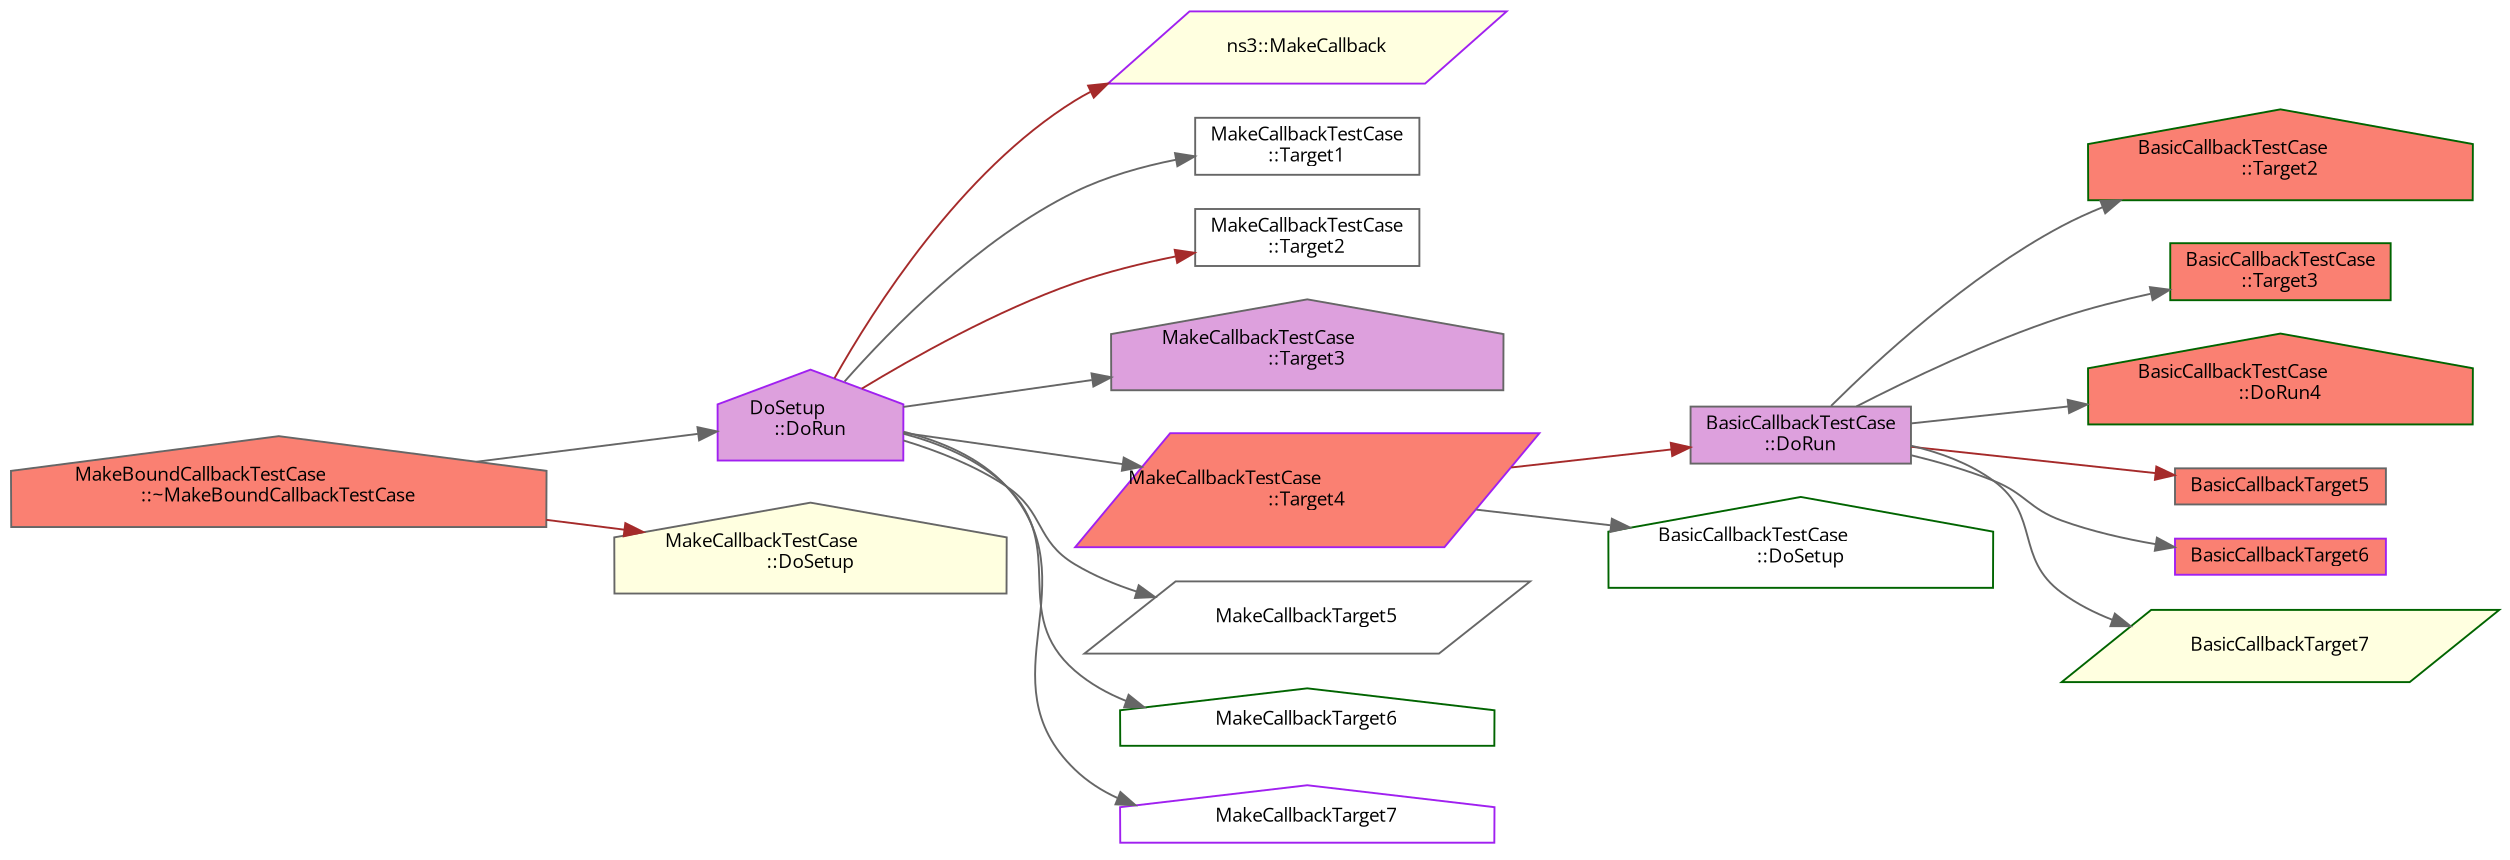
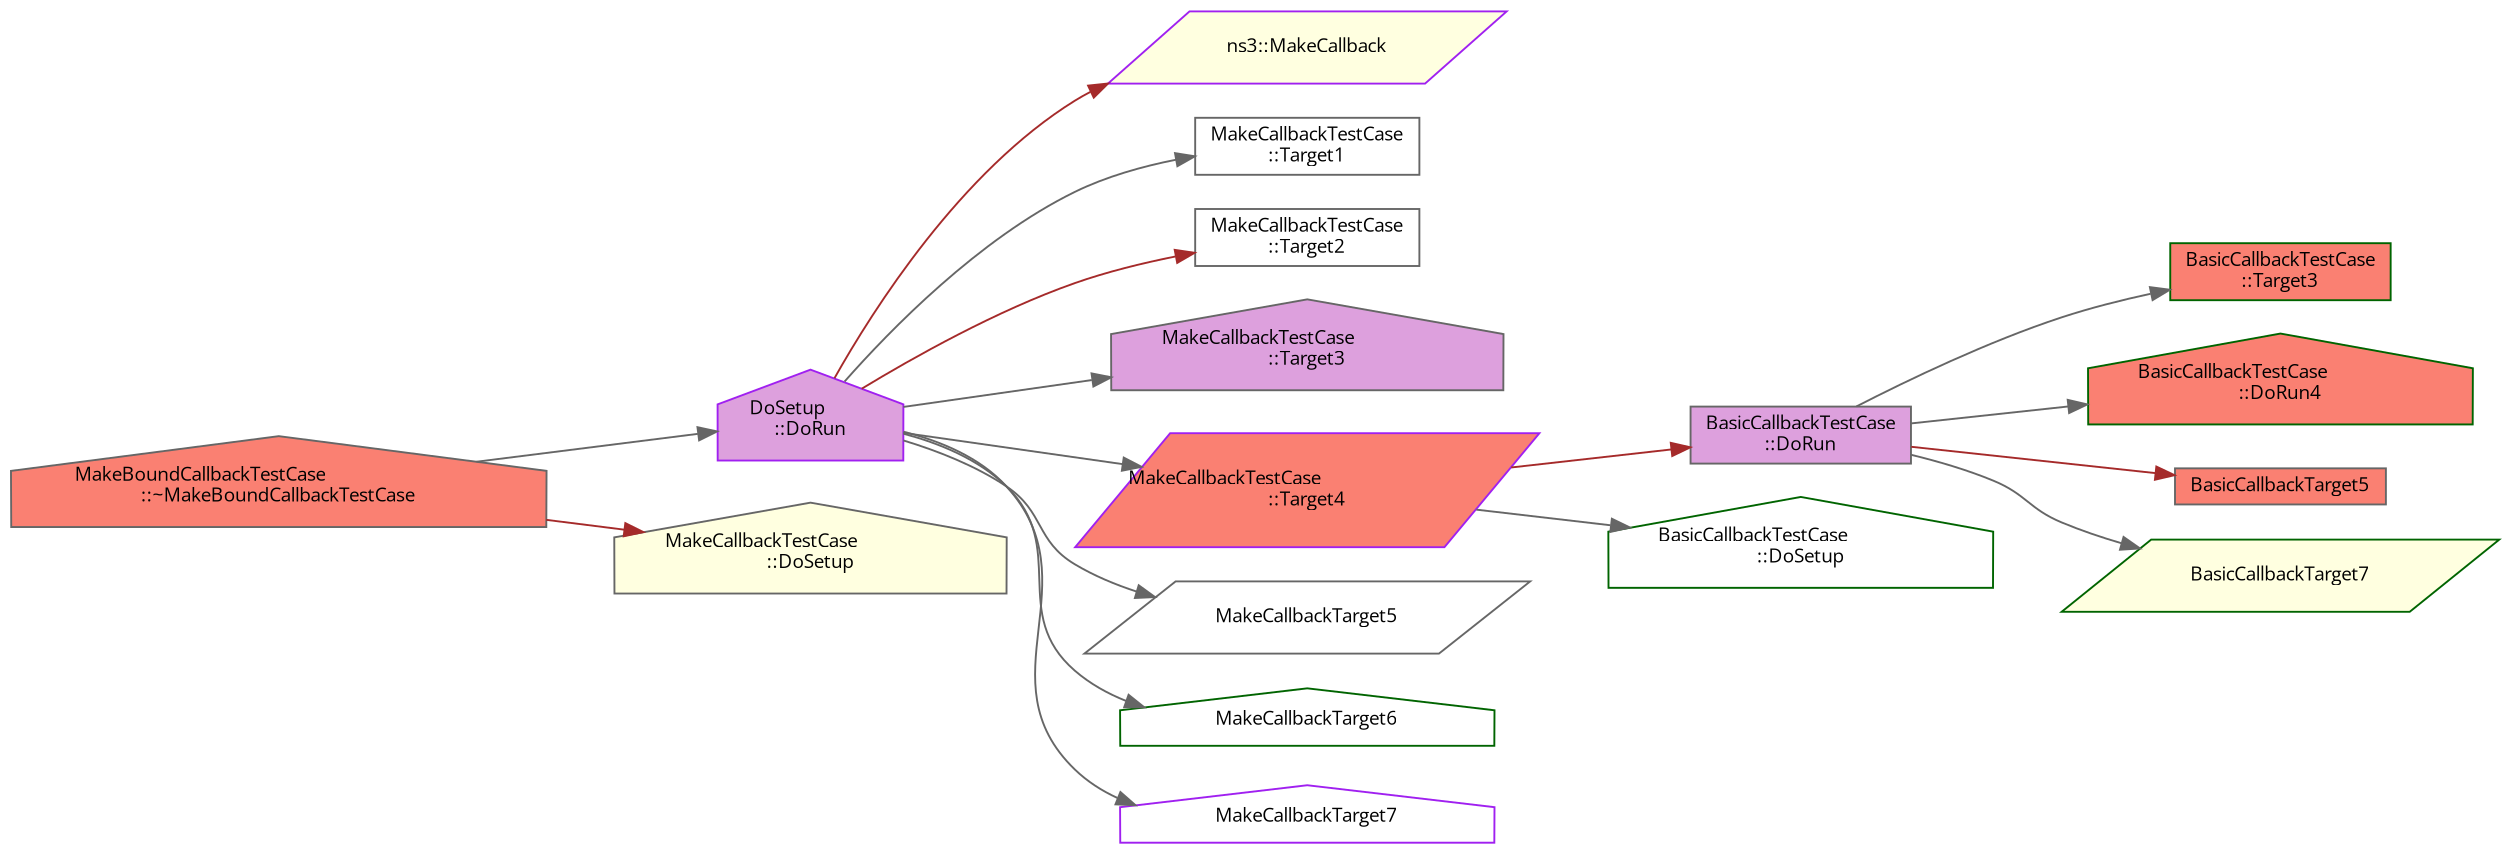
  digraph {
    fontname="Open Sans"
    rankdir=LR
    node [color=gray40 fillcolor=salmon fontname="Open Sans" fontsize=10 shape=house style=filled]
    edge [color=gray40 fontname="Open Sans" fontsize=10 labelfontname=Helvetica labelfontsize=10 style=solid]
    n1 [fontcolor=black height=0.2 label="MakeBoundCallbackTestCase\l::~MakeBoundCallbackTestCase" width=0.4]
    n2 [color=purple fillcolor=plum height=0.2 label="DoSetup\l::DoRun" width=0.4]
    n3 [fillcolor=lightyellow height=0.2 label="MakeCallbackTestCase\l::DoSetup" width=0.4]
    n4 [color=purple fillcolor=lightyellow height=0.2 label="ns3::MakeCallback" shape=parallelogram width=0.4]
    n5 [fillcolor=white height=0.2 label="MakeCallbackTestCase\l::Target1" shape=box width=0.4]
    n6 [fillcolor=white height=0.2 label="MakeCallbackTestCase\l::Target2" shape=box width=0.4]
    n7 [fillcolor=plum height=0.2 label="MakeCallbackTestCase\l::Target3" width=0.4]
    n8 [color=purple height=0.2 label="MakeCallbackTestCase\l::Target4" shape=parallelogram width=0.4]
    n9 [fillcolor=white height=0.2 label=MakeCallbackTarget5 shape=parallelogram width=0.4]
    n10 [color=darkgreen fillcolor=white height=0.2 label=MakeCallbackTarget6 width=0.4]
    n11 [color=purple fillcolor=white height=0.2 label=MakeCallbackTarget7 width=0.4]
    n12 [fillcolor=plum height=0.2 label="BasicCallbackTestCase\l::DoRun" shape=box width=0.4]
    n13 [color=darkgreen fillcolor=white height=0.2 label="BasicCallbackTestCase\l::DoSetup" width=0.4]
-   n14 [color=darkgreen height=0.2 label="BasicCallbackTestCase\l::Target2" width=0.4]
    n15 [color=darkgreen height=0.2 label="BasicCallbackTestCase\l::Target3" shape=box width=0.4]
    n16 [color=darkgreen height=0.2 label="BasicCallbackTestCase\l::DoRun4" width=0.4]
    n17 [height=0.2 label=BasicCallbackTarget5 shape=box width=0.4]
-   n18 [color=purple height=0.2 label=BasicCallbackTarget6 shape=box width=0.4]
    n19 [color=darkgreen fillcolor=lightyellow height=0.2 label=BasicCallbackTarget7 shape=parallelogram width=0.4]
    n1 -> n2
    n1 -> n3 [color=brown]
    n2 -> n4 [color=brown]
    n2 -> n5
    n2 -> n6 [color=brown]
    n2 -> n7
    n2 -> n8
    n2 -> n9
    n2 -> n10
    n2 -> n11
    n8 -> n12 [color=brown]
    n8 -> n13
-   n12 -> n14
    n12 -> n15
    n12 -> n16
    n12 -> n17 [color=brown]
-   n12 -> n18
    n12 -> n19
  }
